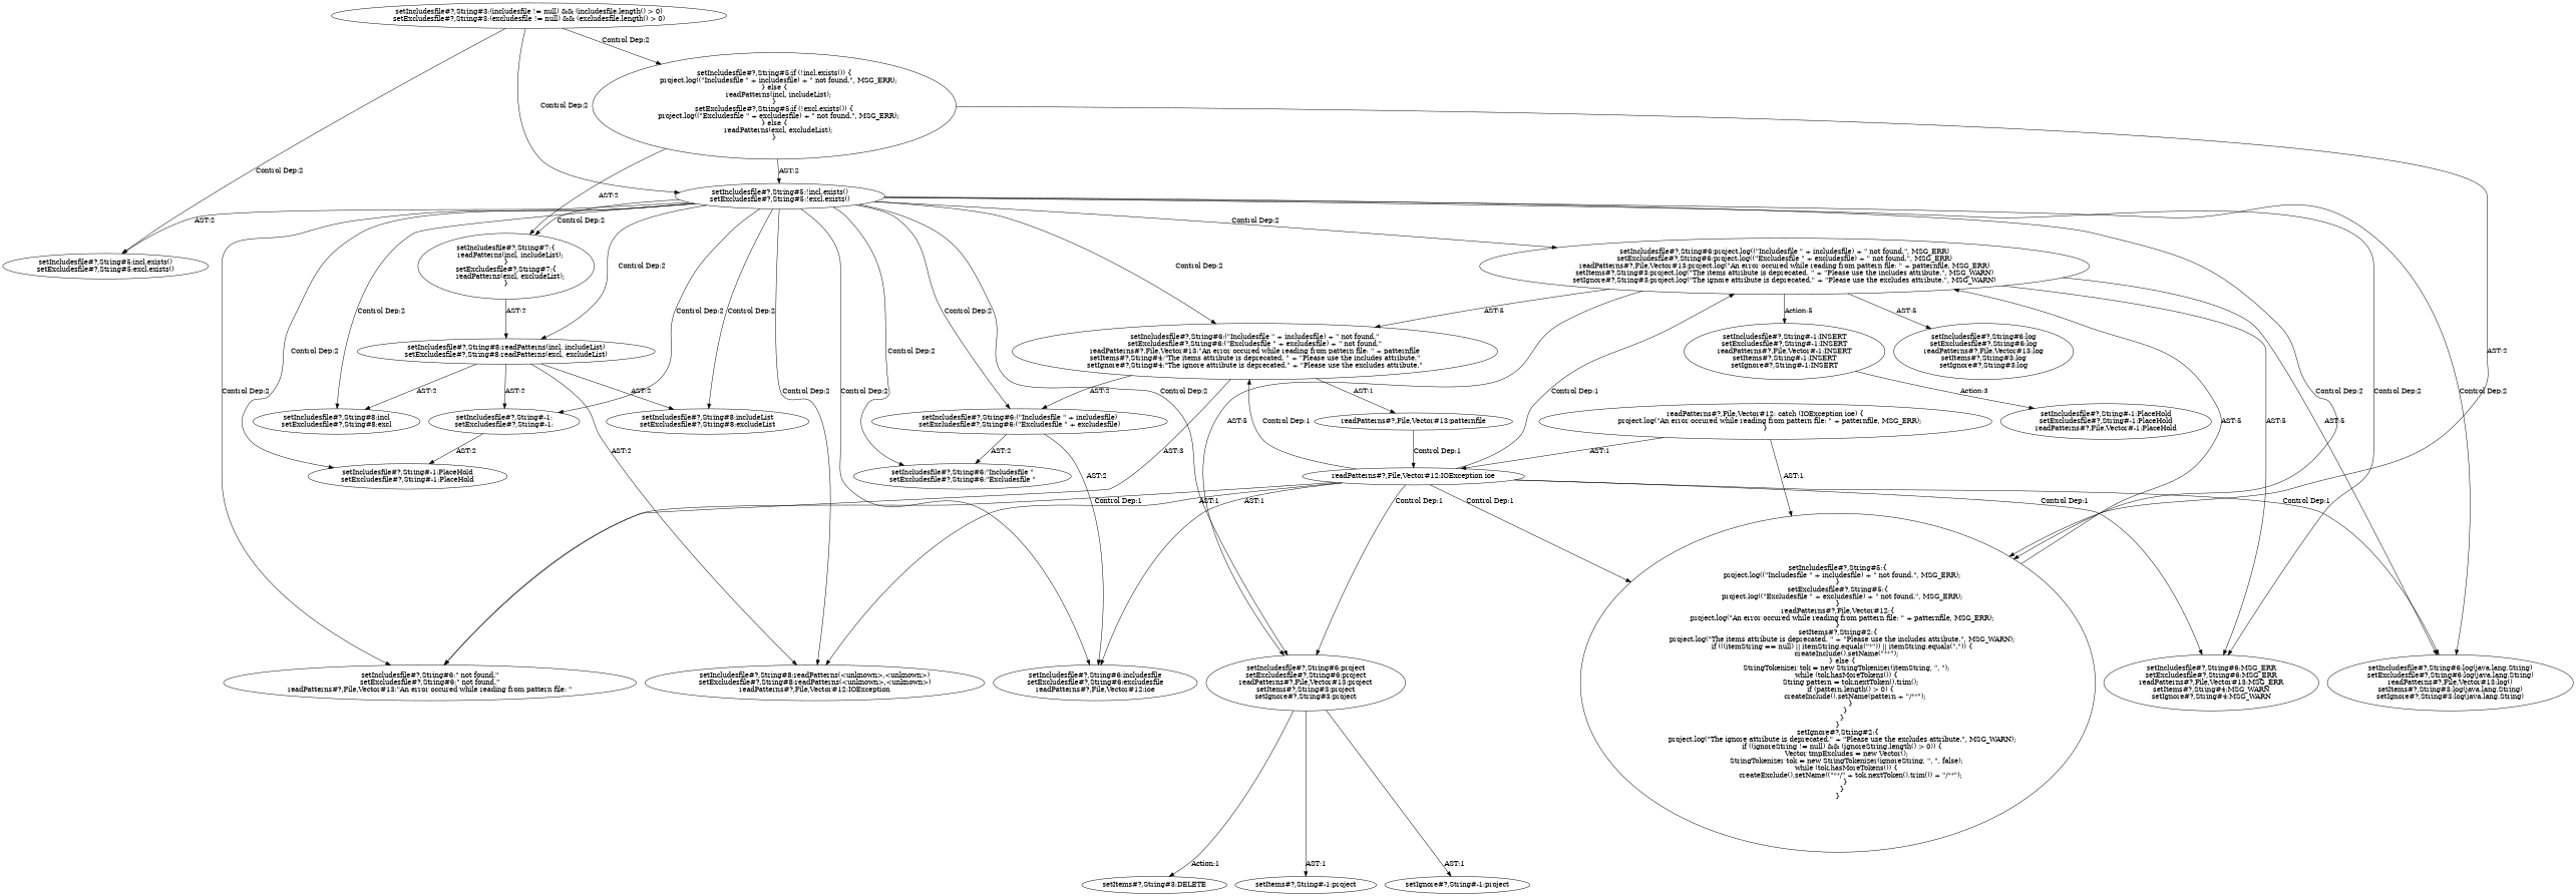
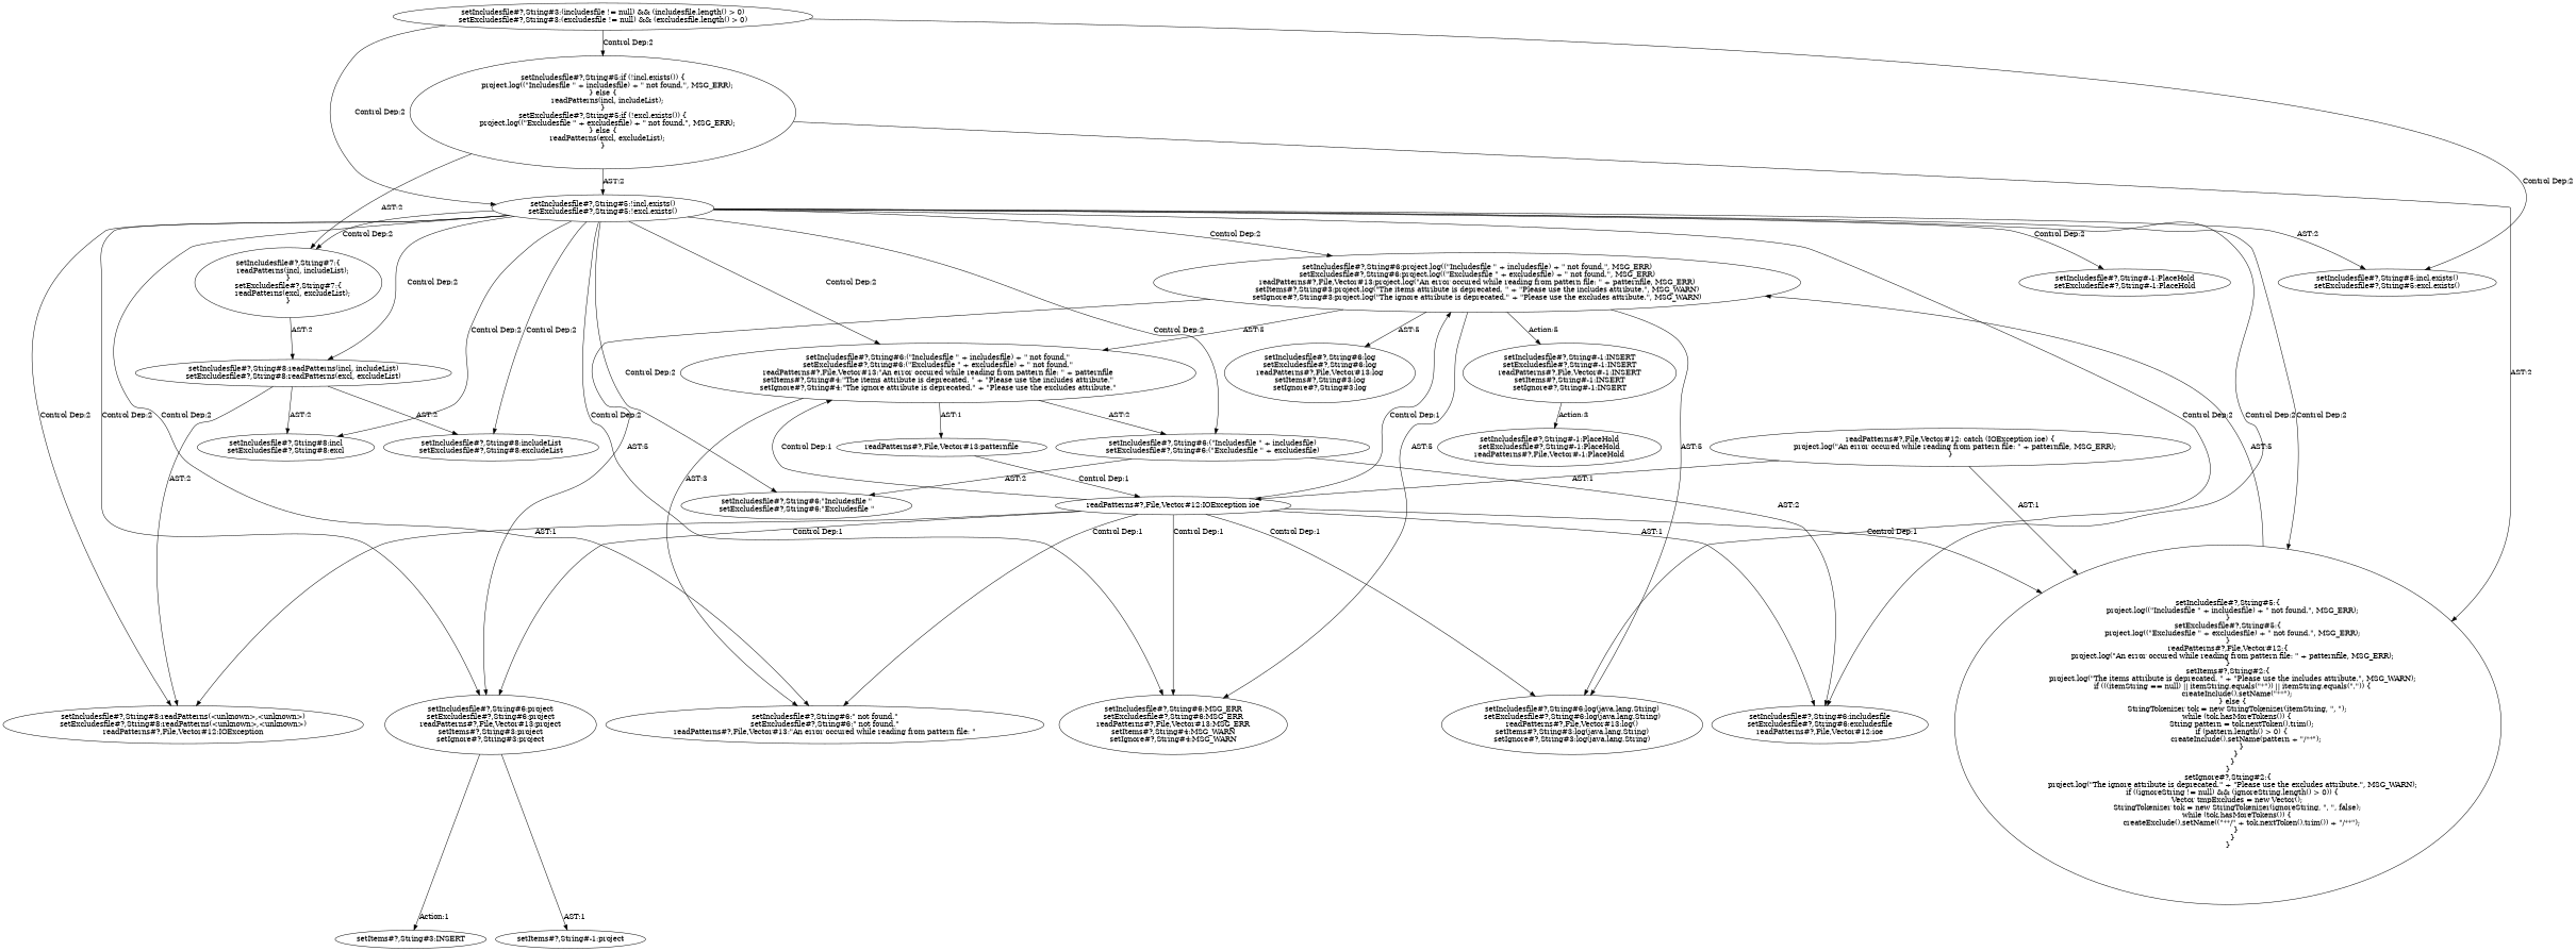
  digraph {
    node [shape=ellipse]
    n1 [label="setIncludesfile#?,String#-1:INSERT\nsetExcludesfile#?,String#-1:INSERT\nreadPatterns#?,File,Vector#-1:INSERT\nsetItems#?,String#-1:INSERT\nsetIgnore#?,String#-1:INSERT"]
    n2 [label="setIncludesfile#?,String#-1:PlaceHold\nsetExcludesfile#?,String#-1:PlaceHold\nreadPatterns#?,File,Vector#-1:PlaceHold"]
    n3 [label="setIncludesfile#?,String#6:project.log((\"Includesfile \" + includesfile) + \" not found.\", MSG_ERR)\nsetExcludesfile#?,String#6:project.log((\"Excludesfile \" + excludesfile) + \" not found.\", MSG_ERR)\nreadPatterns#?,File,Vector#13:project.log(\"An error occured while reading from pattern file: \" + patternfile, MSG_ERR)\nsetItems#?,String#3:project.log(\"The items attribute is deprecated. \" + \"Please use the includes attribute.\", MSG_WARN)\nsetIgnore#?,String#3:project.log(\"The ignore attribute is deprecated.\" + \"Please use the excludes attribute.\", MSG_WARN)"]
    n4 [label="setIncludesfile#?,String#6:log(java.lang.String)\nsetExcludesfile#?,String#6:log(java.lang.String)\nreadPatterns#?,File,Vector#13:log()\nsetItems#?,String#3:log(java.lang.String)\nsetIgnore#?,String#3:log(java.lang.String)"]
    n5 [label="setIncludesfile#?,String#6:project\nsetExcludesfile#?,String#6:project\nreadPatterns#?,File,Vector#13:project\nsetItems#?,String#3:project\nsetIgnore#?,String#3:project"]
    n6 [label="setIncludesfile#?,String#6:(\"Includesfile \" + includesfile) + \" not found.\"\nsetExcludesfile#?,String#6:(\"Excludesfile \" + excludesfile) + \" not found.\"\nreadPatterns#?,File,Vector#13:\"An error occured while reading from pattern file: \" + patternfile\nsetItems#?,String#4:\"The items attribute is deprecated. \" + \"Please use the includes attribute.\"\nsetIgnore#?,String#4:\"The ignore attribute is deprecated.\" + \"Please use the excludes attribute.\""]
    n7 [label="setIncludesfile#?,String#6:MSG_ERR\nsetExcludesfile#?,String#6:MSG_ERR\nreadPatterns#?,File,Vector#13:MSG_ERR\nsetItems#?,String#4:MSG_WARN\nsetIgnore#?,String#4:MSG_WARN"]
    n8 [label="setIncludesfile#?,String#6:log\nsetExcludesfile#?,String#6:log\nreadPatterns#?,File,Vector#13:log\nsetItems#?,String#3:log\nsetIgnore#?,String#3:log"]
-   n9 [label="setItems#?,String#3:DELETE"]
+   n9 [label="setItems#?,String#3:INSERT"]
    n10 [label="setItems#?,String#-1:project"]
-   n11 [label="setIgnore#?,String#-1:project"]
    n12 [label="setIncludesfile#?,String#6:(\"Includesfile \" + includesfile)\nsetExcludesfile#?,String#6:(\"Excludesfile \" + excludesfile)"]
    n13 [label="setIncludesfile#?,String#6:\" not found.\"\nsetExcludesfile#?,String#6:\" not found.\"\nreadPatterns#?,File,Vector#13:\"An error occured while reading from pattern file: \""]
    n14 [label="readPatterns#?,File,Vector#13:patternfile"]
    n15 [label="setIncludesfile#?,String#5:!incl.exists()\nsetExcludesfile#?,String#5:!excl.exists()"]
    n16 [label="setIncludesfile#?,String#5:incl.exists()\nsetExcludesfile#?,String#5:excl.exists()"]
    n17 [label="setIncludesfile#?,String#5:\{\n    project.log((\"Includesfile \" + includesfile) + \" not found.\", MSG_ERR);\n\}\nsetExcludesfile#?,String#5:\{\n    project.log((\"Excludesfile \" + excludesfile) + \" not found.\", MSG_ERR);\n\}\nreadPatterns#?,File,Vector#12:\{\n    project.log(\"An error occured while reading from pattern file: \" + patternfile, MSG_ERR);\n\}\nsetItems#?,String#2:\{\n    project.log(\"The items attribute is deprecated. \" + \"Please use the includes attribute.\", MSG_WARN);\n    if (((itemString == null) || itemString.equals(\"*\")) || itemString.equals(\".\")) \{\n        createInclude().setName(\"**\");\n    \} else \{\n        StringTokenizer tok = new StringTokenizer(itemString, \", \");\n        while (tok.hasMoreTokens()) \{\n            String pattern = tok.nextToken().trim();\n            if (pattern.length() > 0) \{\n                createInclude().setName(pattern + \"/**\");\n            \}\n        \} \n    \}\n\}\nsetIgnore#?,String#2:\{\n    project.log(\"The ignore attribute is deprecated.\" + \"Please use the excludes attribute.\", MSG_WARN);\n    if ((ignoreString != null) && (ignoreString.length() > 0)) \{\n        Vector tmpExcludes = new Vector();\n        StringTokenizer tok = new StringTokenizer(ignoreString, \", \", false);\n        while (tok.hasMoreTokens()) \{\n            createExclude().setName((\"**/\" + tok.nextToken().trim()) + \"/**\");\n        \} \n    \}\n\}"]
    n18 [label="setIncludesfile#?,String#6:\"Includesfile \"\nsetExcludesfile#?,String#6:\"Excludesfile \""]
    n19 [label="setIncludesfile#?,String#6:includesfile\nsetExcludesfile#?,String#6:excludesfile\nreadPatterns#?,File,Vector#12:ioe"]
    n20 [label="setIncludesfile#?,String#7:\{\n    readPatterns(incl, includeList);\n\}\nsetExcludesfile#?,String#7:\{\n    readPatterns(excl, excludeList);\n\}"]
    n21 [label="setIncludesfile#?,String#8:readPatterns(incl, includeList)\nsetExcludesfile#?,String#8:readPatterns(excl, excludeList)"]
    n22 [label="setIncludesfile#?,String#8:readPatterns(<unknown>,<unknown>)\nsetExcludesfile#?,String#8:readPatterns(<unknown>,<unknown>)\nreadPatterns#?,File,Vector#12:IOException"]
-   n23 [label="setIncludesfile#?,String#-1:\nsetExcludesfile#?,String#-1:"]
    n24 [label="setIncludesfile#?,String#-1:PlaceHold\nsetExcludesfile#?,String#-1:PlaceHold"]
    n25 [label="setIncludesfile#?,String#8:incl\nsetExcludesfile#?,String#8:excl"]
    n26 [label="setIncludesfile#?,String#8:includeList\nsetExcludesfile#?,String#8:excludeList"]
    n27 [label="setIncludesfile#?,String#3:(includesfile != null) && (includesfile.length() > 0)\nsetExcludesfile#?,String#3:(excludesfile != null) && (excludesfile.length() > 0)"]
    n28 [label="setIncludesfile#?,String#5:if (!incl.exists()) \{\n    project.log((\"Includesfile \" + includesfile) + \" not found.\", MSG_ERR);\n\} else \{\n    readPatterns(incl, includeList);\n\}\nsetExcludesfile#?,String#5:if (!excl.exists()) \{\n    project.log((\"Excludesfile \" + excludesfile) + \" not found.\", MSG_ERR);\n\} else \{\n    readPatterns(excl, excludeList);\n\}"]
    n29 [label="readPatterns#?,File,Vector#12:IOException ioe"]
    n30 [label="readPatterns#?,File,Vector#12: catch (IOException ioe) \{\n    project.log(\"An error occured while reading from pattern file: \" + patternfile, MSG_ERR);\n\}"]
    n1 -> n2 [label="Action:3"]
    n3 -> n1 [label="Action:5"]
    n3 -> n4 [label="AST:5"]
    n3 -> n5 [label="AST:5"]
    n3 -> n6 [label="AST:5"]
    n3 -> n7 [label="AST:5"]
    n3 -> n8 [label="AST:5"]
    n5 -> n9 [label="Action:1"]
    n5 -> n10 [label="AST:1"]
-   n5 -> n11 [label="AST:1"]
    n6 -> n12 [label="AST:2"]
    n6 -> n13 [label="AST:3"]
    n6 -> n14 [label="AST:1"]
    n12 -> n18 [label="AST:2"]
    n12 -> n19 [label="AST:2"]
    n14 -> n29 [label="Control Dep:1"]
    n15 -> n3 [label="Control Dep:2"]
    n15 -> n4 [label="Control Dep:2"]
    n15 -> n5 [label="Control Dep:2"]
    n15 -> n6 [label="Control Dep:2"]
    n15 -> n7 [label="Control Dep:2"]
    n15 -> n12 [label="Control Dep:2"]
    n15 -> n13 [label="Control Dep:2"]
    n15 -> n16 [label="AST:2"]
    n15 -> n17 [label="Control Dep:2"]
    n15 -> n18 [label="Control Dep:2"]
    n15 -> n19 [label="Control Dep:2"]
    n15 -> n20 [label="Control Dep:2"]
    n15 -> n21 [label="Control Dep:2"]
    n15 -> n22 [label="Control Dep:2"]
-   n15 -> n23 [label="Control Dep:2"]
    n15 -> n24 [label="Control Dep:2"]
    n15 -> n25 [label="Control Dep:2"]
    n15 -> n26 [label="Control Dep:2"]
    n17 -> n3 [label="AST:5"]
    n20 -> n21 [label="AST:2"]
    n21 -> n22 [label="AST:2"]
-   n21 -> n23 [label="AST:2"]
    n21 -> n25 [label="AST:2"]
    n21 -> n26 [label="AST:2"]
-   n23 -> n24 [label="AST:2"]
    n27 -> n15 [label="Control Dep:2"]
    n27 -> n16 [label="Control Dep:2"]
    n27 -> n28 [label="Control Dep:2"]
    n28 -> n15 [label="AST:2"]
    n28 -> n17 [label="AST:2"]
    n28 -> n20 [label="AST:2"]
    n29 -> n3 [label="Control Dep:1"]
    n29 -> n4 [label="Control Dep:1"]
    n29 -> n5 [label="Control Dep:1"]
    n29 -> n6 [label="Control Dep:1"]
    n29 -> n7 [label="Control Dep:1"]
    n29 -> n13 [label="Control Dep:1"]
    n29 -> n17 [label="Control Dep:1"]
    n29 -> n19 [label="AST:1"]
    n29 -> n22 [label="AST:1"]
    n30 -> n17 [label="AST:1"]
    n30 -> n29 [label="AST:1"]
  }
